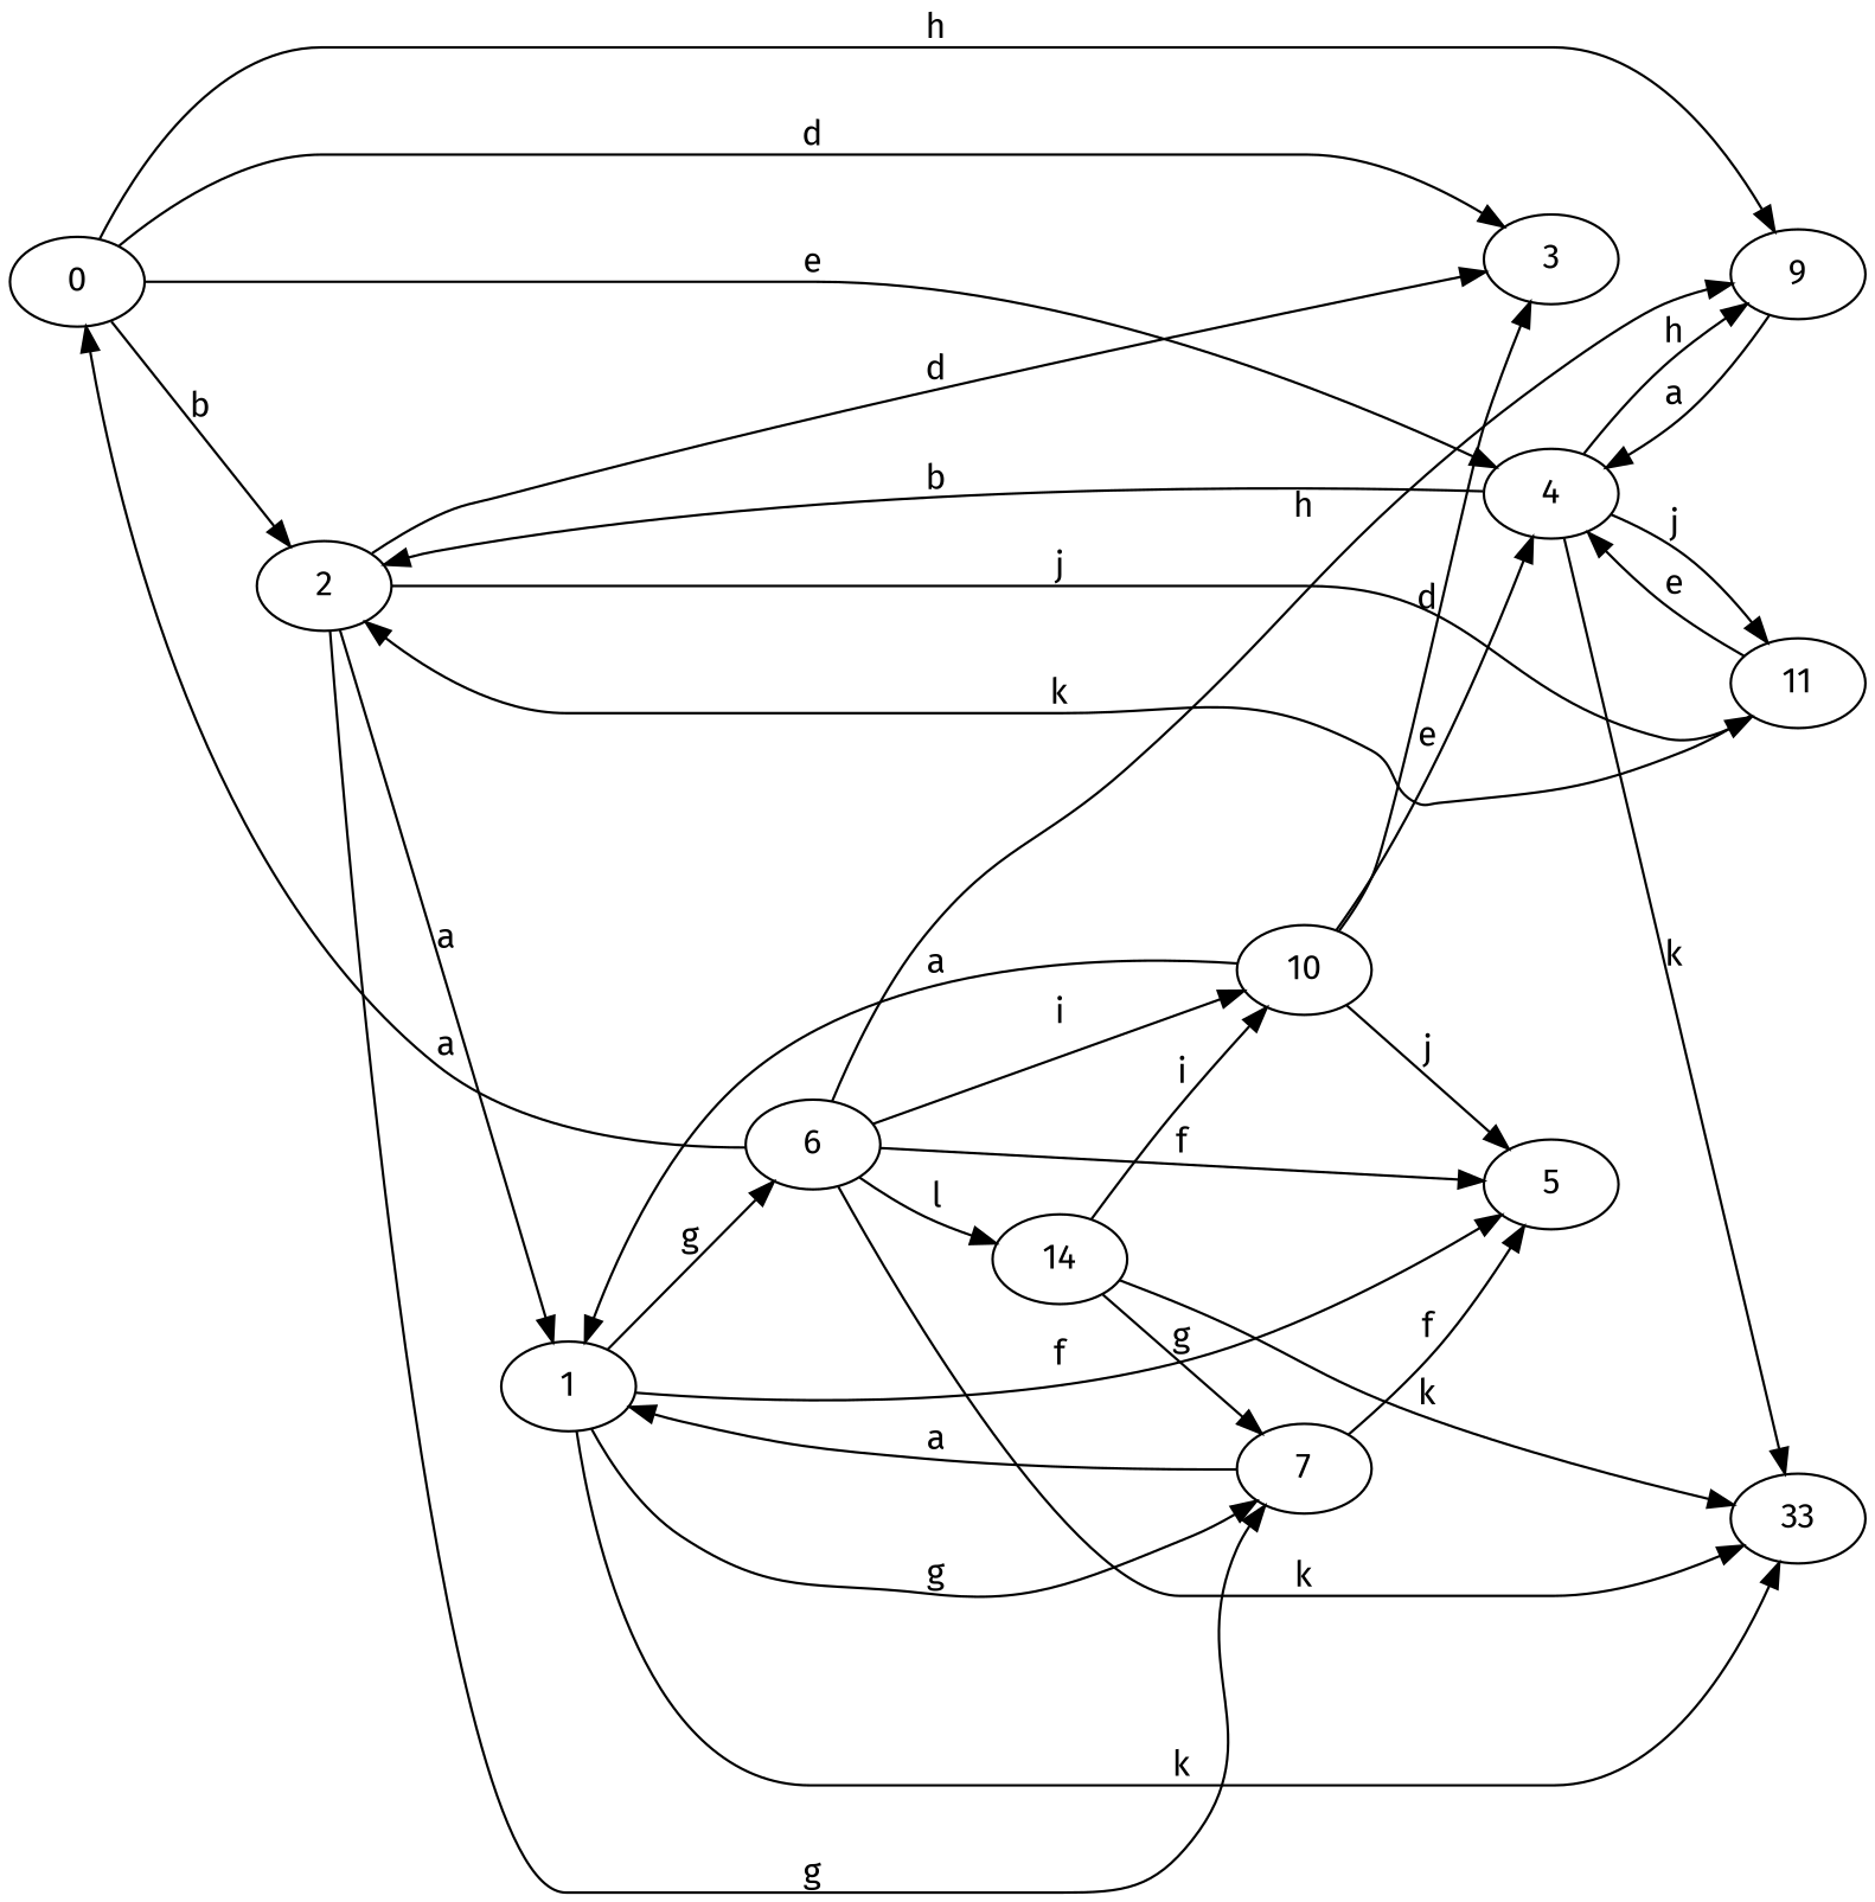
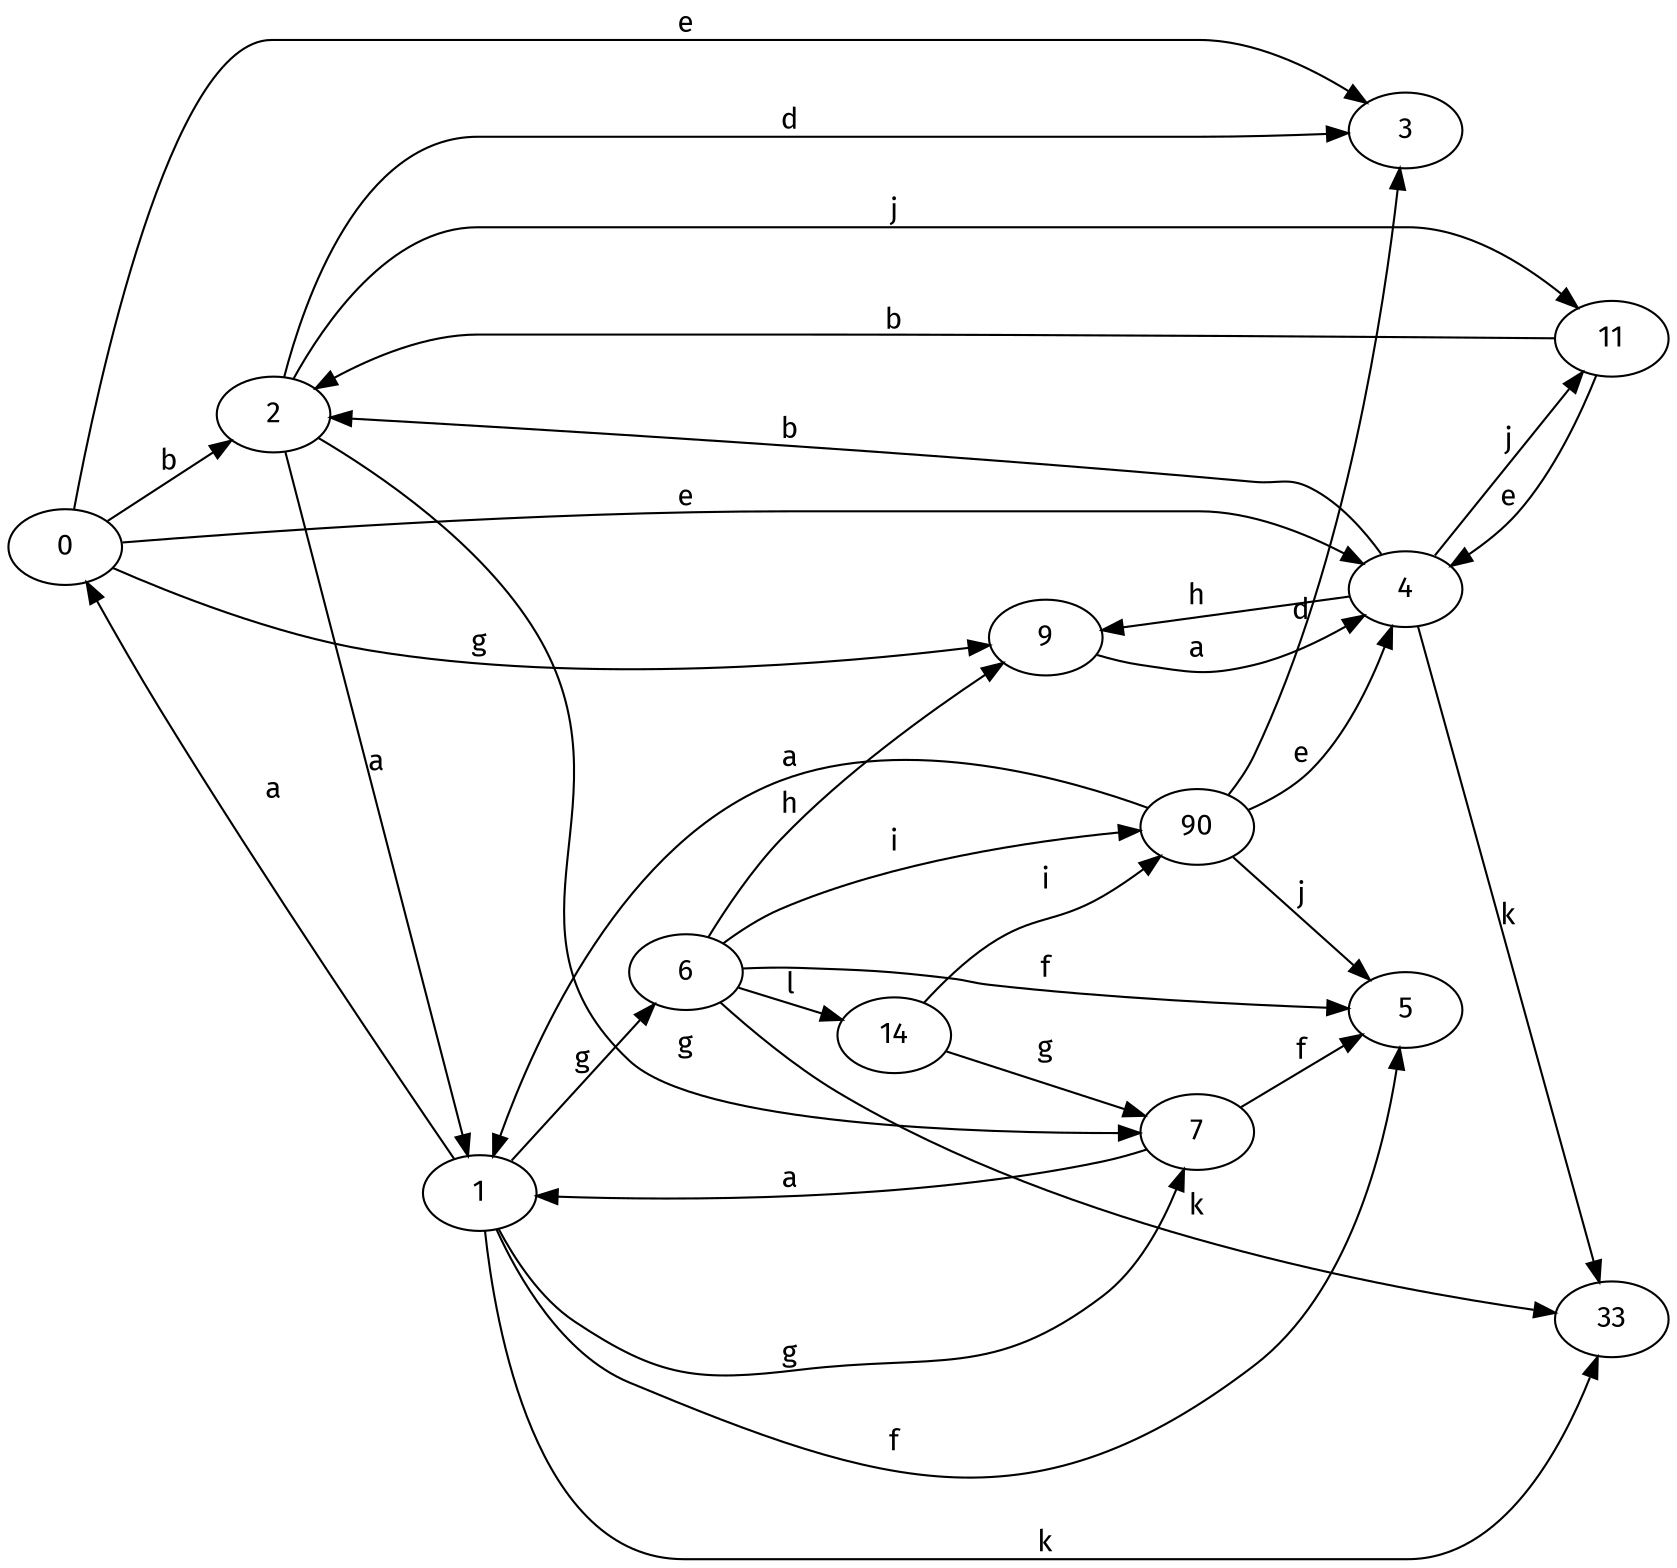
  strict digraph {
    fontname="Fira Sans"
    rankdir=LR
    node [fontname="Fira Sans"]
    edge [fontname="Fira Sans"]
    0
    2
    3
    4
    9
    1
    7
    11
    n9 [label=33]
    5
    6
-   10
+   10 [label=90]
    14
    0 -> 2 [label=b]
-   0 -> 3 [label=d]
+   0 -> 3 [label=e]
    0 -> 4 [label=e]
-   0 -> 9 [label=h]
+   0 -> 9 [label=g]
    2 -> 3 [label=d]
    2 -> 1 [label=a]
    2 -> 7 [label=g]
    2 -> 11 [label=j]
    4 -> 2 [label=b]
    4 -> 9 [label=h]
    4 -> 11 [label=j]
    4 -> n9 [label=k]
    9 -> 4 [label=a]
-   6 -> 0 [label=a]
+   1 -> 0 [label=a]
    1 -> 7 [label=g]
    1 -> n9 [label=k]
    1 -> 5 [label=f]
    1 -> 6 [label=g]
    7 -> 1 [label=a]
    7 -> 5 [label=f]
-   11 -> 2 [label=k]
+   11 -> 2 [label=b]
    11 -> 4 [label=e]
    6 -> 9 [label=h]
    6 -> n9 [label=k]
    6 -> 5 [label=f]
    6 -> 10 [label=i]
    6 -> 14 [label=l]
    10 -> 3 [label=d]
    10 -> 4 [label=e]
    10 -> 1 [label=a]
    10 -> 5 [label=j]
    14 -> 7 [label=g]
-   14 -> n9 [label=k]
    14 -> 10 [label=i]
  }
